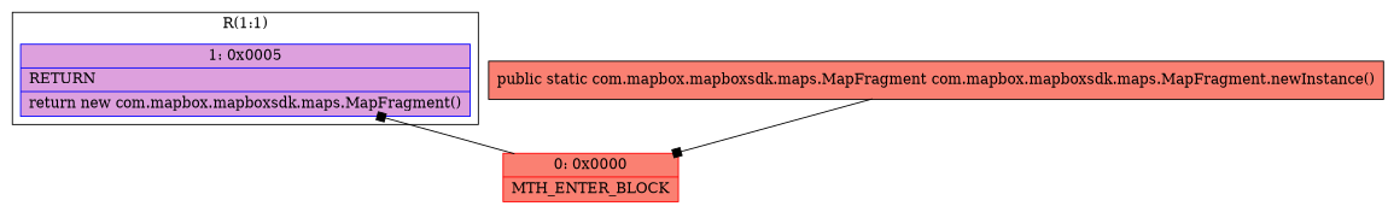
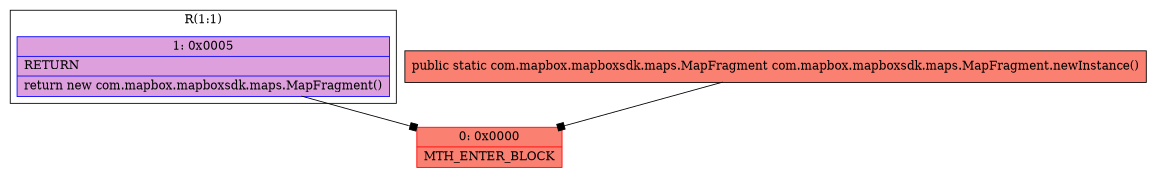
  digraph {
    node [shape=record style=filled fillcolor=salmon]
    edge [arrowhead=box]
    n1 [color=blue label="{1\:\ 0x0005|RETURN\l|return new com.mapbox.mapboxsdk.maps.MapFragment()\l}" fillcolor=plum]
    n2 [color=red label="{0\:\ 0x0000|MTH_ENTER_BLOCK\l}"]
    n3 [label="{public static com.mapbox.mapboxsdk.maps.MapFragment com.mapbox.mapboxsdk.maps.MapFragment.newInstance() }"]
    subgraph cluster_1 {
      label="R(1:1)"
      n1
    }
-   n2 -> n1
+   n1 -> n2
    n3 -> n2
  }
